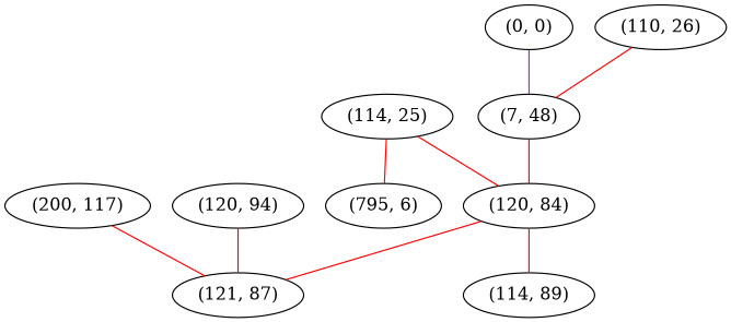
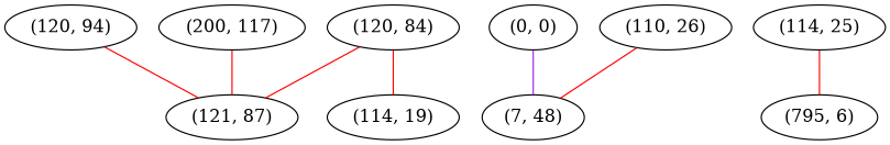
  graph {
    edge [color=red weight=1]
    "(120, 94)"
    "(121, 87)"
    "(0, 0)"
    "(7, 48)"
    "(120, 84)"
    n6 [label="(795, 6)"]
    "(114, 25)"
-   "(114, 19)" [label="(114, 89)"]
+   "(114, 19)"
    "(200, 117)"
    "(110, 26)"
    "(120, 94)" -- "(121, 87)"
    "(0, 0)" -- "(7, 48)" [color=purple weight=4]
-   "(7, 48)" -- "(120, 84)"
    "(120, 84)" -- "(121, 87)"
    "(120, 84)" -- "(114, 19)"
-   "(114, 25)" -- "(120, 84)"
    "(114, 25)" -- n6
    "(200, 117)" -- "(121, 87)"
    "(110, 26)" -- "(7, 48)"
  }
